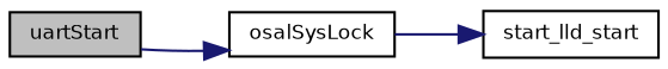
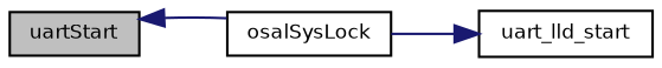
  digraph {
    rankdir=LR
    node [color=black fontname=Helvetica fontsize=8 shape=record]
    edge [color=midnightblue fontname=Helvetica fontsize=8 labelfontname=Helvetica labelfontsize=8 style=solid]
    n1 [fillcolor=grey75 fontcolor=black height=0.2 label=uartStart style=filled width=0.4]
    n2 [height=0.2 label=osalSysLock width=0.4]
-   n3 [height=0.2 label=start_lld_start width=0.4]
-   n1 -> n2
+   n3 [height=0.2 label=uart_lld_start width=0.4]
+   n2 -> n1
    n2 -> n3
  }
